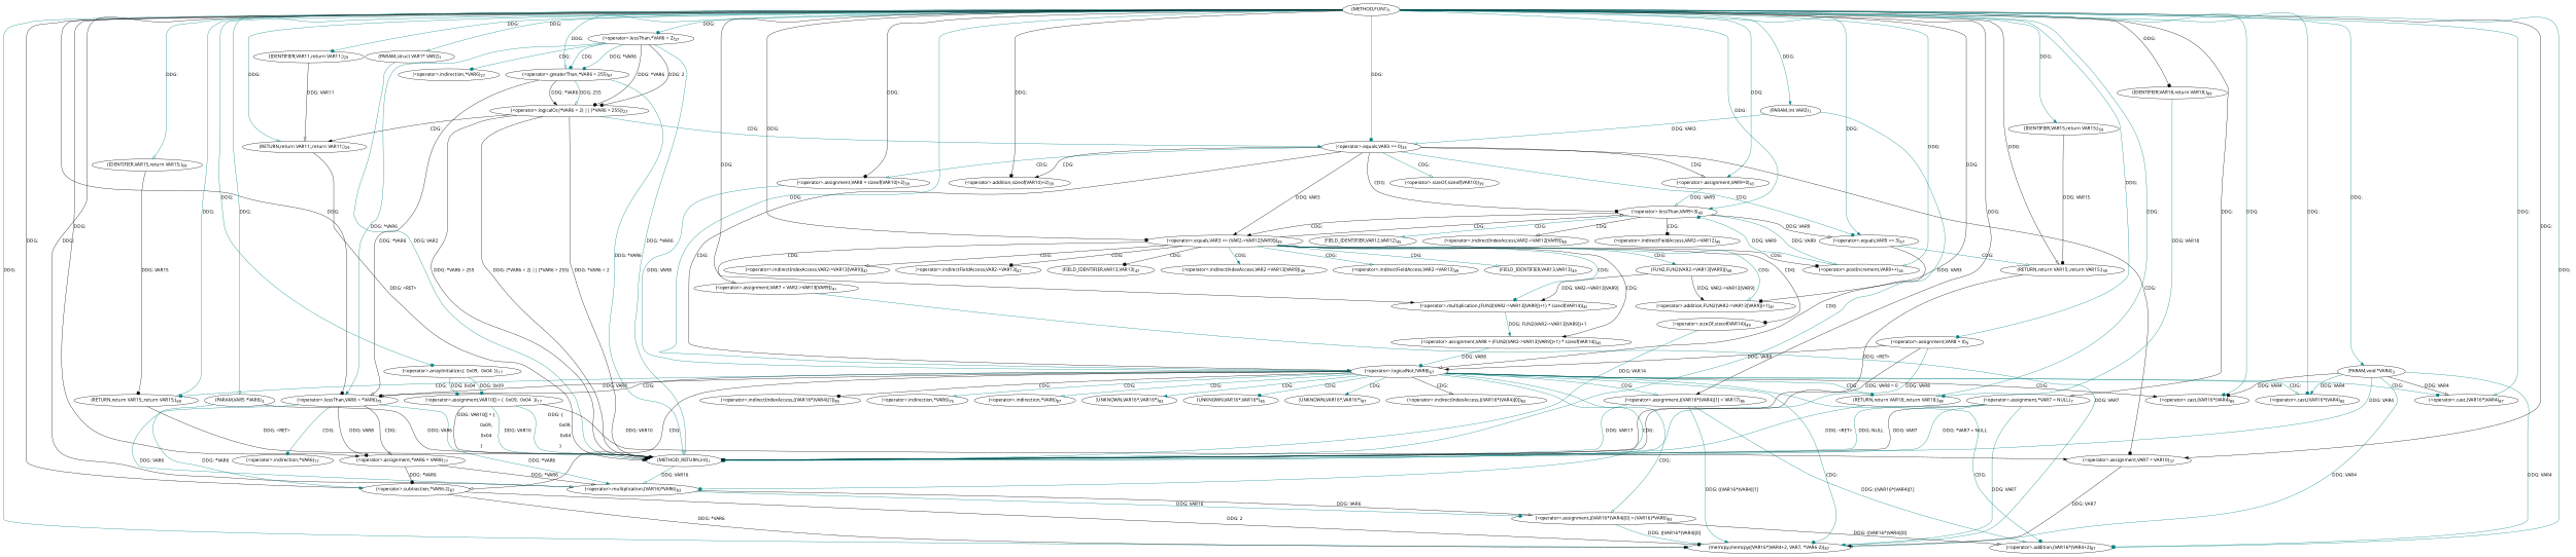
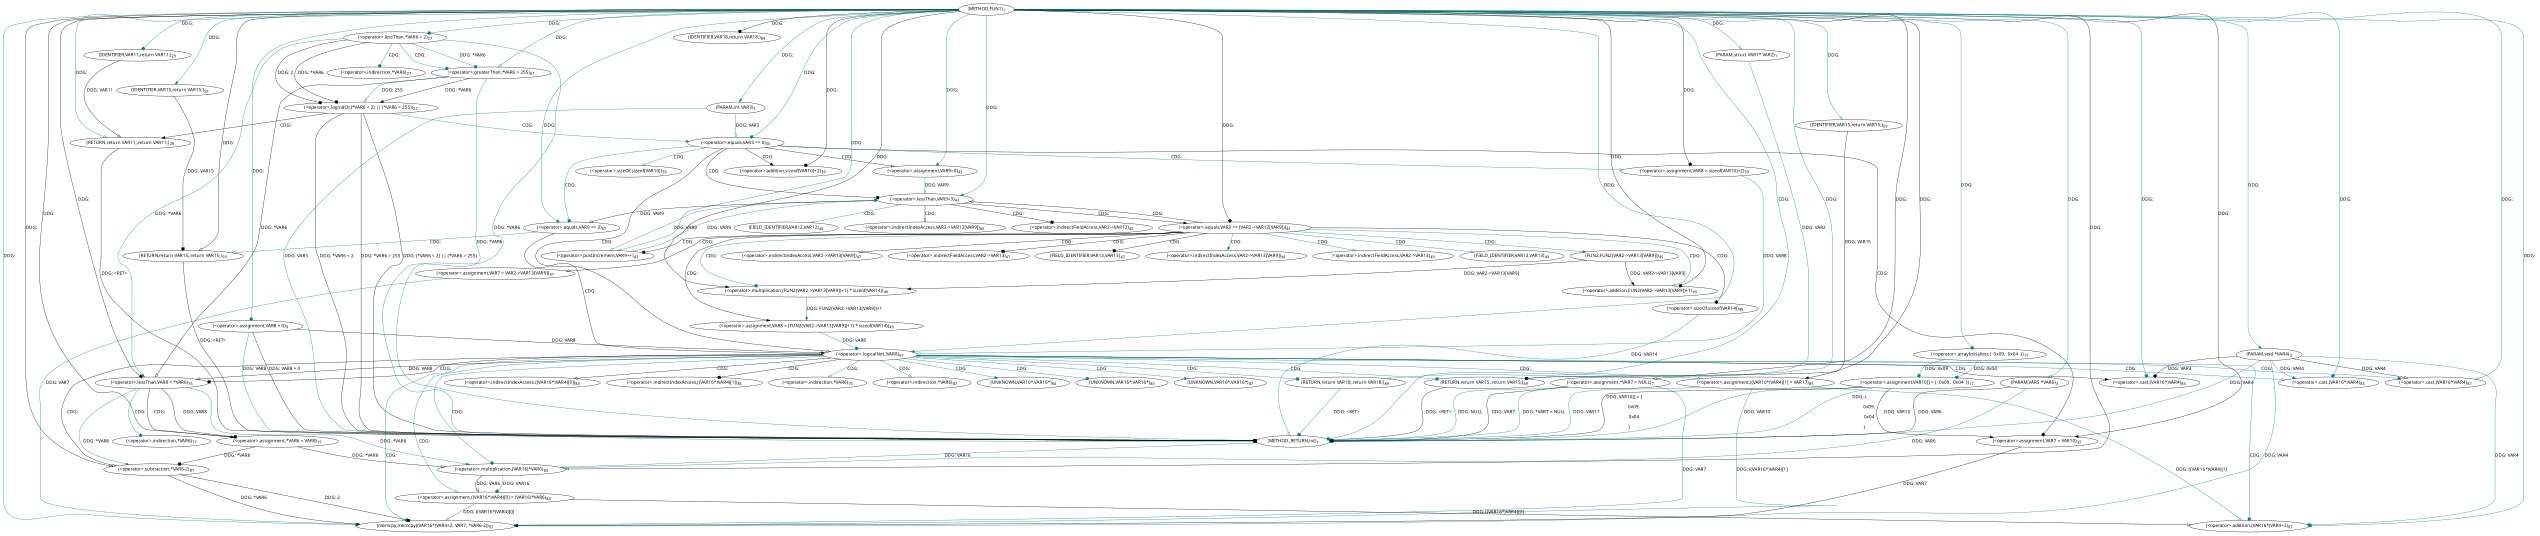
  digraph {
    fontname="Noto Sans"
    node [fontname="Noto Sans"]
    edge [arrowhead=onormal color=teal fontname="Noto Sans"]
    n1 [label=<(METHOD,FUN1)<SUB>1</SUB>>]
    n2 [label=<(PARAM,struct VAR1* VAR2)<SUB>1</SUB>>]
    n3 [label=<(PARAM,int VAR3)<SUB>1</SUB>>]
    n4 [label=<(PARAM,void *VAR4)<SUB>3</SUB>>]
    n5 [label=<(PARAM,VAR5 *VAR6)<SUB>3</SUB>>]
    n6 [label=<(&lt;operator&gt;.assignment,*VAR7 = NULL)<SUB>7</SUB>>]
    n7 [label=<(&lt;operator&gt;.assignment,VAR8 = 0)<SUB>9</SUB>>]
    n8 [label=<(&lt;operator&gt;.assignment,((VAR16*)VAR4)[1] = VAR17)<SUB>85</SUB>>]
    n9 [label=<(memcpy,memcpy((VAR16*)VAR4+2, VAR7, *VAR6-2))<SUB>87</SUB>>]
    n10 [label=<(RETURN,return VAR18;,return VAR18;)<SUB>89</SUB>>]
    n11 [label=<(&lt;operator&gt;.equals,VAR3 == 0)<SUB>35</SUB>>]
    n12 [label=<(&lt;operator&gt;.logicalNot,!VAR8)<SUB>67</SUB>>]
    n13 [label=<(&lt;operator&gt;.lessThan,VAR8 &lt; *VAR6)<SUB>75</SUB>>]
    n14 [label=<(IDENTIFIER,VAR18,return VAR18;)<SUB>89</SUB>>]
    n15 [label=<(&lt;operator&gt;.arrayInitializer,{  		0x09,  		0x04  	})<SUB>17</SUB>>]
    n16 [label=<(RETURN,return VAR11;,return VAR11;)<SUB>29</SUB>>]
    n17 [label=<(&lt;operator&gt;.assignment,VAR7 = VAR10)<SUB>37</SUB>>]
    n18 [label=<(&lt;operator&gt;.assignment,VAR8 = sizeof(VAR10)+2)<SUB>39</SUB>>]
    n19 [label=<(RETURN,return VAR15;,return VAR15;)<SUB>69</SUB>>]
    n20 [label=<(&lt;operator&gt;.assignment,*VAR6 = VAR8)<SUB>77</SUB>>]
    n21 [label=<(&lt;operator&gt;.multiplication,(VAR16)*VAR6)<SUB>83</SUB>>]
    n22 [label=<(&lt;operator&gt;.addition,(VAR16*)VAR4+2)<SUB>87</SUB>>]
    n23 [label=<(&lt;operator&gt;.subtraction,*VAR6-2)<SUB>87</SUB>>]
    n24 [label=<(&lt;operator&gt;.lessThan,*VAR6 &lt; 2)<SUB>27</SUB>>]
    n25 [label=<(&lt;operator&gt;.greaterThan,*VAR6 &gt; 255)<SUB>67</SUB>>]
    n26 [label=<(IDENTIFIER,VAR11,return VAR11;)<SUB>29</SUB>>]
    n27 [label=<(IDENTIFIER,VAR15,return VAR15;)<SUB>69</SUB>>]
    n28 [label=<(&lt;operator&gt;.cast,(VAR16*)VAR4)<SUB>83</SUB>>]
    n29 [label=<(&lt;operator&gt;.cast,(VAR16*)VAR4)<SUB>85</SUB>>]
    n30 [label=<(&lt;operator&gt;.cast,(VAR16*)VAR4)<SUB>87</SUB>>]
    n31 [label=<(&lt;operator&gt;.addition,sizeof(VAR10)+2)<SUB>39</SUB>>]
    n32 [label=<(&lt;operator&gt;.lessThan,VAR9&lt;3)<SUB>43</SUB>>]
    n33 [label=<(&lt;operator&gt;.postIncrement,VAR9++)<SUB>43</SUB>>]
    n34 [label=<(&lt;operator&gt;.equals,VAR9 == 3)<SUB>57</SUB>>]
    n35 [label=<(&lt;operator&gt;.assignment,VAR9=0)<SUB>43</SUB>>]
    n36 [label=<(RETURN,return VAR15;,return VAR15;)<SUB>59</SUB>>]
    n37 [label=<(&lt;operator&gt;.equals,VAR3 == (VAR2-&gt;VAR12[VAR9]))<SUB>45</SUB>>]
    n38 [label=<(IDENTIFIER,VAR15,return VAR15;)<SUB>59</SUB>>]
    n39 [label=<(&lt;operator&gt;.multiplication,(FUN2(VAR2-&gt;VAR13[VAR9])+1) * sizeof(VAR14))<SUB>49</SUB>>]
    n40 [label=<(&lt;operator&gt;.addition,FUN2(VAR2-&gt;VAR13[VAR9])+1)<SUB>49</SUB>>]
    n41 [label=<(METHOD_RETURN,int)<SUB>1</SUB>>]
    n42 [label=<(&lt;operator&gt;.sizeOf,sizeof(VAR10))<SUB>39</SUB>>]
    n43 [label=<(&lt;operator&gt;.assignment,((VAR16*)VAR4)[0] = (VAR16)*VAR6)<SUB>83</SUB>>]
    n44 [label=<(&lt;operator&gt;.indirectIndexAccess,((VAR16*)VAR4)[0])<SUB>83</SUB>>]
    n45 [label=<(&lt;operator&gt;.indirectIndexAccess,((VAR16*)VAR4)[1])<SUB>85</SUB>>]
    n46 [label=<(&lt;operator&gt;.indirection,*VAR6)<SUB>75</SUB>>]
    n47 [label=<(&lt;operator&gt;.indirection,*VAR6)<SUB>87</SUB>>]
    n48 [label=<(UNKNOWN,VAR16*,VAR16*)<SUB>83</SUB>>]
    n49 [label=<(UNKNOWN,VAR16*,VAR16*)<SUB>85</SUB>>]
    n50 [label=<(UNKNOWN,VAR16*,VAR16*)<SUB>87</SUB>>]
    n51 [label=<(&lt;operator&gt;.indirection,*VAR6)<SUB>77</SUB>>]
    n52 [label=<(&lt;operator&gt;.assignment,VAR10[] = {  		0x09,  		0x04  	})<SUB>17</SUB>>]
    n53 [label=<(&lt;operator&gt;.logicalOr,(*VAR6 &lt; 2) || (*VAR6 &gt; 255))<SUB>27</SUB>>]
    n54 [label=<(&lt;operator&gt;.indirection,*VAR6)<SUB>27</SUB>>]
    n55 [label=<(&lt;operator&gt;.indirectIndexAccess,VAR2-&gt;VAR12[VAR9])<SUB>65</SUB>>]
    n56 [label=<(&lt;operator&gt;.indirectFieldAccess,VAR2-&gt;VAR12)<SUB>45</SUB>>]
    n57 [label=<(FIELD_IDENTIFIER,VAR12,VAR12)<SUB>45</SUB>>]
    n58 [label=<(&lt;operator&gt;.assignment,VAR7 = VAR2-&gt;VAR13[VAR9])<SUB>47</SUB>>]
    n59 [label=<(&lt;operator&gt;.assignment,VAR8 = (FUN2(VAR2-&gt;VAR13[VAR9])+1) * sizeof(VAR14))<SUB>49</SUB>>]
    n60 [label=<(&lt;operator&gt;.sizeOf,sizeof(VAR14))<SUB>49</SUB>>]
    n61 [label=<(FUN2,FUN2(VAR2-&gt;VAR13[VAR9]))<SUB>49</SUB>>]
    n62 [label=<(&lt;operator&gt;.indirectIndexAccess,VAR2-&gt;VAR13[VAR9])<SUB>47</SUB>>]
    n63 [label=<(&lt;operator&gt;.indirectFieldAccess,VAR2-&gt;VAR13)<SUB>47</SUB>>]
    n64 [label=<(FIELD_IDENTIFIER,VAR13,VAR13)<SUB>47</SUB>>]
    n65 [label=<(&lt;operator&gt;.indirectIndexAccess,VAR2-&gt;VAR13[VAR9])<SUB>49</SUB>>]
    n66 [label=<(&lt;operator&gt;.indirectFieldAccess,VAR2-&gt;VAR13)<SUB>49</SUB>>]
    n67 [label=<(FIELD_IDENTIFIER,VAR13,VAR13)<SUB>49</SUB>>]
    n1 -> n2 [label="DDG: "]
    n1 -> n3 [arrowhead=normal label="DDG: "]
    n1 -> n4 [arrowhead=normal label="DDG: "]
    n1 -> n5 [label="DDG: "]
    n1 -> n6 [color=black label="DDG: "]
    n1 -> n7 [arrowhead=box label="DDG: "]
    n1 -> n8 [arrowhead=normal color=black label="DDG: "]
    n1 -> n9 [arrowhead=box label="DDG: "]
-   n1 -> n10 [label="DDG: "]
+   n1 -> n10 [label="CDG: "]
    n1 -> n11 [arrowhead=box label="DDG: "]
    n1 -> n12 [arrowhead=normal label="DDG: "]
    n1 -> n13 [arrowhead=box color=black label="DDG: "]
    n1 -> n14 [arrowhead=box color=black label="DDG: "]
    n1 -> n15 [arrowhead=box label="DDG: "]
    n1 -> n16 [label="DDG: "]
    n1 -> n17 [arrowhead=normal color=black label="DDG: "]
    n1 -> n18 [arrowhead=box color=black label="DDG: "]
    n1 -> n19 [label="DDG: "]
    n1 -> n20 [arrowhead=normal color=black label="DDG: "]
    n1 -> n21 [color=black label="DDG: "]
    n1 -> n22 [arrowhead=box label="DDG: "]
    n1 -> n23 [color=black label="DDG: "]
    n1 -> n24 [arrowhead=box label="DDG: "]
    n1 -> n25 [label="DDG: "]
    n1 -> n26 [arrowhead=box label="DDG: "]
    n1 -> n27 [label="DDG: "]
    n1 -> n28 [arrowhead=box label="DDG: "]
    n1 -> n29 [arrowhead=box label="DDG: "]
    n1 -> n30 [label="DDG: "]
    n1 -> n31 [arrowhead=box color=black label="DDG: "]
    n1 -> n32 [arrowhead=normal label="DDG: "]
    n1 -> n33 [label="DDG: "]
    n1 -> n34 [arrowhead=normal label="DDG: "]
    n1 -> n35 [arrowhead=normal label="DDG: "]
    n1 -> n36 [color=black label="DDG: "]
    n1 -> n37 [arrowhead=box color=black label="DDG: "]
    n1 -> n38 [arrowhead=normal label="DDG: "]
    n1 -> n39 [arrowhead=normal color=black label="DDG: "]
    n1 -> n40 [arrowhead=box color=black label="DDG: "]
    n2 -> n41 [arrowhead=box label="DDG: VAR2"]
    n3 -> n11 [label="DDG: VAR3"]
    n3 -> n41 [label="DDG: VAR3"]
    n4 -> n9 [arrowhead=normal label="DDG: VAR4"]
    n4 -> n22 [arrowhead=box label="DDG: VAR4"]
    n4 -> n28 [arrowhead=normal label="DDG: VAR4"]
    n4 -> n29 [arrowhead=box color=black label="DDG: VAR4"]
    n4 -> n30 [color=black label="DDG: VAR4"]
    n4 -> n41 [label="DDG: VAR4"]
    n5 -> n21 [label="DDG: VAR6"]
    n5 -> n41 [arrowhead=normal color=black label="DDG: VAR6"]
    n6 -> n9 [arrowhead=normal label="DDG: VAR7"]
    n6 -> n41 [arrowhead=box color=black label="DDG: VAR7"]
    n6 -> n41 [arrowhead=box label="DDG: *VAR7 = NULL"]
    n6 -> n41 [label="DDG: NULL"]
    n7 -> n12 [arrowhead=normal color=black label="DDG: VAR8"]
    n7 -> n41 [label="DDG: VAR8"]
    n7 -> n41 [arrowhead=normal color=black label="DDG: VAR8 = 0"]
    n8 -> n9 [arrowhead=normal label="DDG: ((VAR16*)VAR4)[1]"]
    n8 -> n22 [label="DDG: ((VAR16*)VAR4)[1]"]
    n8 -> n41 [arrowhead=normal label="DDG: VAR17"]
    n10 -> n41 [arrowhead=box label="DDG: &lt;RET&gt;"]
    n11 -> n12 [color=black label="CDG: "]
    n11 -> n17 [arrowhead=box color=black label="CDG: "]
    n11 -> n18 [label="CDG: "]
    n11 -> n31 [arrowhead=normal color=black label="CDG: "]
    n11 -> n32 [arrowhead=box color=black label="CDG: "]
    n11 -> n34 [arrowhead=box label="CDG: "]
    n11 -> n35 [color=black label="CDG: "]
-   n11 -> n37 [arrowhead=normal color=black label="DDG: VAR3"]
    n11 -> n42 [label="CDG: "]
    n12 -> n8 [label="CDG: "]
    n12 -> n9 [arrowhead=box label="CDG: "]
    n12 -> n10 [arrowhead=box label="CDG: "]
    n12 -> n13 [color=black label="DDG: VAR8"]
    n12 -> n13 [arrowhead=box color=black label="CDG: "]
    n12 -> n19 [arrowhead=box label="CDG: "]
    n12 -> n21 [arrowhead=box label="CDG: "]
    n12 -> n22 [arrowhead=box label="CDG: "]
    n12 -> n23 [color=black label="CDG: "]
    n12 -> n28 [label="CDG: "]
    n12 -> n29 [arrowhead=normal color=black label="CDG: "]
    n12 -> n30 [arrowhead=box label="CDG: "]
    n12 -> n43 [label="CDG: "]
    n12 -> n44 [color=black label="CDG: "]
    n12 -> n45 [arrowhead=box color=black label="CDG: "]
    n12 -> n46 [label="CDG: "]
    n12 -> n47 [label="CDG: "]
    n12 -> n48 [arrowhead=normal label="CDG: "]
    n12 -> n49 [arrowhead=box label="CDG: "]
    n12 -> n50 [arrowhead=normal label="CDG: "]
    n13 -> n20 [arrowhead=box color=black label="DDG: VAR8"]
    n13 -> n20 [color=black label="CDG: "]
    n13 -> n21 [arrowhead=normal label="DDG: *VAR6"]
    n13 -> n23 [arrowhead=normal label="DDG: *VAR6"]
    n13 -> n51 [arrowhead=box label="CDG: "]
-   n14 -> n10 [arrowhead=box label="DDG: VAR18"]
    n15 -> n52 [arrowhead=box label="DDG: 0x09"]
    n15 -> n52 [arrowhead=box label="DDG: 0x04"]
    n16 -> n41 [arrowhead=normal color=black label="DDG: &lt;RET&gt;"]
    n17 -> n9 [arrowhead=normal color=black label="DDG: VAR7"]
    n18 -> n12 [label="DDG: VAR8"]
    n19 -> n41 [color=black label="DDG: &lt;RET&gt;"]
    n20 -> n21 [color=black label="DDG: *VAR6"]
    n20 -> n23 [arrowhead=box color=black label="DDG: *VAR6"]
    n21 -> n43 [arrowhead=box label="DDG: VAR16"]
    n21 -> n43 [color=black label="DDG: VAR6"]
    n23 -> n9 [arrowhead=normal color=black label="DDG: *VAR6"]
    n23 -> n9 [arrowhead=box color=black label="DDG: 2"]
    n24 -> n13 [arrowhead=normal label="DDG: *VAR6"]
    n24 -> n25 [arrowhead=box label="DDG: *VAR6"]
    n24 -> n25 [arrowhead=box label="CDG: "]
    n24 -> n41 [label="DDG: *VAR6"]
    n24 -> n53 [arrowhead=box color=black label="DDG: *VAR6"]
    n24 -> n53 [arrowhead=box color=black label="DDG: 2"]
    n24 -> n54 [arrowhead=box label="CDG: "]
    n25 -> n13 [color=black label="DDG: *VAR6"]
    n25 -> n41 [label="DDG: *VAR6"]
    n25 -> n53 [arrowhead=normal color=black label="DDG: *VAR6"]
    n25 -> n53 [label="DDG: 255"]
    n26 -> n16 [color=black label="DDG: VAR11"]
    n27 -> n19 [arrowhead=box color=black label="DDG: VAR15"]
    n32 -> n33 [label="DDG: VAR9"]
    n32 -> n34 [color=black label="DDG: VAR9"]
    n32 -> n37 [arrowhead=normal color=black label="CDG: "]
    n32 -> n55 [color=black label="CDG: "]
    n32 -> n56 [arrowhead=box color=black label="CDG: "]
    n32 -> n57 [label="CDG: "]
    n33 -> n32 [arrowhead=box label="DDG: VAR9"]
    n34 -> n12 [color=black label="CDG: "]
    n34 -> n36 [label="CDG: "]
    n35 -> n32 [label="DDG: VAR9"]
    n36 -> n41 [arrowhead=box color=black label="DDG: &lt;RET&gt;"]
    n37 -> n32 [color=black label="CDG: "]
    n37 -> n33 [arrowhead=box color=black label="CDG: "]
    n37 -> n39 [arrowhead=box label="CDG: "]
    n37 -> n40 [label="CDG: "]
    n37 -> n58 [color=black label="CDG: "]
    n37 -> n59 [arrowhead=normal color=black label="CDG: "]
    n37 -> n60 [arrowhead=box color=black label="CDG: "]
    n37 -> n61 [arrowhead=normal label="CDG: "]
    n37 -> n62 [color=black label="CDG: "]
    n37 -> n63 [arrowhead=box color=black label="CDG: "]
    n37 -> n64 [arrowhead=box color=black label="CDG: "]
    n37 -> n65 [arrowhead=normal label="CDG: "]
    n37 -> n66 [label="CDG: "]
    n37 -> n67 [label="CDG: "]
    n38 -> n36 [arrowhead=box color=black label="DDG: VAR15"]
    n39 -> n59 [arrowhead=normal label="DDG: FUN2(VAR2-&gt;VAR13[VAR9])+1"]
    n41 -> n21 [label="DDG: VAR16"]
    n43 -> n9 [label="DDG: ((VAR16*)VAR4)[0]"]
    n43 -> n22 [color=black label="DDG: ((VAR16*)VAR4)[0]"]
    n52 -> n17 [arrowhead=normal color=black label="DDG: VAR10"]
    n52 -> n41 [arrowhead=normal label="DDG: VAR10"]
    n52 -> n41 [label="DDG: {\n\n		0x09,\n\n		0x04\n\n	}"]
    n52 -> n41 [arrowhead=normal color=black label="DDG: VAR10[] = {\n\n		0x09,\n\n		0x04\n\n	}"]
    n53 -> n11 [arrowhead=normal label="CDG: "]
    n53 -> n16 [arrowhead=normal color=black label="CDG: "]
    n53 -> n41 [arrowhead=box color=black label="DDG: *VAR6 &lt; 2"]
    n53 -> n41 [arrowhead=box color=black label="DDG: *VAR6 &gt; 255"]
    n53 -> n41 [arrowhead=normal color=black label="DDG: (*VAR6 &lt; 2) || (*VAR6 &gt; 255)"]
    n58 -> n9 [label="DDG: VAR7"]
    n59 -> n12 [arrowhead=box label="DDG: VAR8"]
    n60 -> n41 [label="DDG: VAR14"]
    n61 -> n39 [arrowhead=normal color=black label="DDG: VAR2-&gt;VAR13[VAR9]"]
    n61 -> n40 [arrowhead=normal color=black label="DDG: VAR2-&gt;VAR13[VAR9]"]
  }
